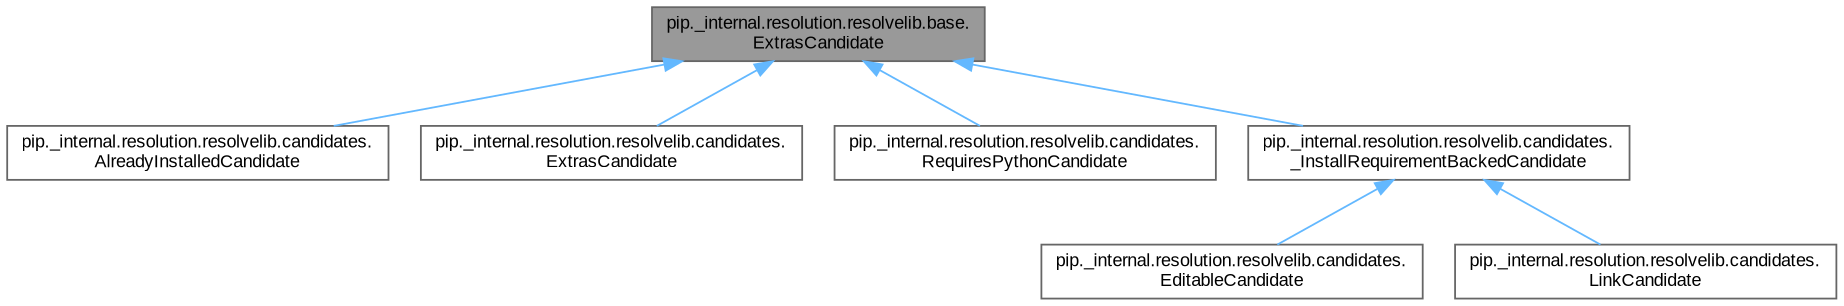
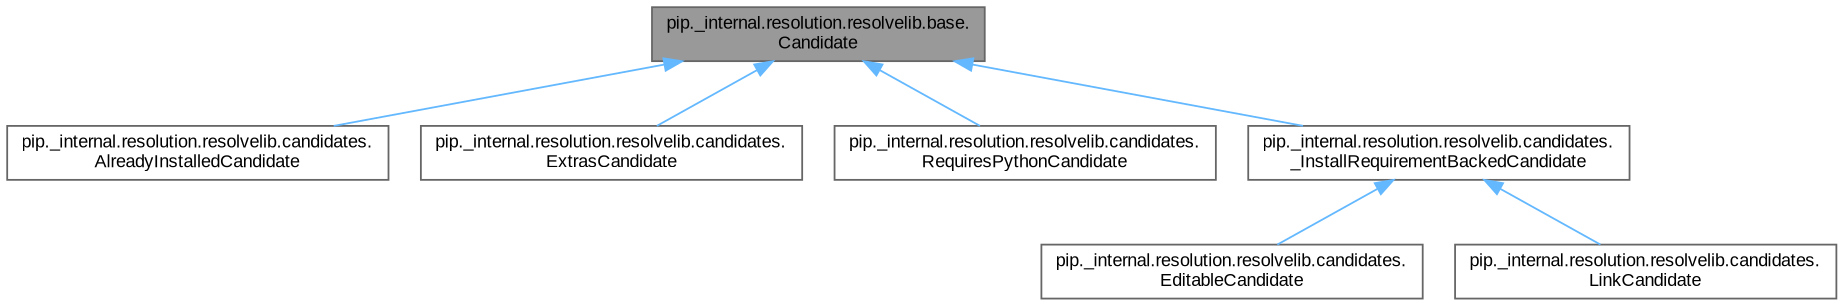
  digraph {
    rankdir=TB
    fontname="Liberation Sans"
    node [color=gray40 fillcolor=white fontname="Liberation Sans" fontsize=10 shape=box style=filled]
    edge [color=steelblue1 dir=back fontname="Liberation Sans" fontsize=10 labelfontname=Helvetica labelfontsize=10 style=solid]
-   n1 [fillcolor=grey60 fontcolor=black height=0.2 label="pip._internal.resolution.resolvelib.base.\lExtrasCandidate" width=0.4]
+   n1 [fillcolor=grey60 fontcolor=black height=0.2 label="pip._internal.resolution.resolvelib.base.\lCandidate" width=0.4]
    n2 [height=0.2 label="pip._internal.resolution.resolvelib.candidates.\lAlreadyInstalledCandidate" width=0.4]
    n3 [height=0.2 label="pip._internal.resolution.resolvelib.candidates.\lExtrasCandidate" width=0.4]
    n4 [height=0.2 label="pip._internal.resolution.resolvelib.candidates.\lRequiresPythonCandidate" width=0.4]
    n5 [height=0.2 label="pip._internal.resolution.resolvelib.candidates.\l_InstallRequirementBackedCandidate" width=0.4]
    n6 [height=0.2 label="pip._internal.resolution.resolvelib.candidates.\lEditableCandidate" width=0.4]
    n7 [height=0.2 label="pip._internal.resolution.resolvelib.candidates.\lLinkCandidate" width=0.4]
    n1 -> n2
    n1 -> n3
    n1 -> n4
    n1 -> n5
    n5 -> n6
    n5 -> n7
  }
